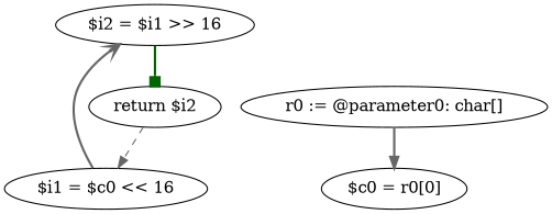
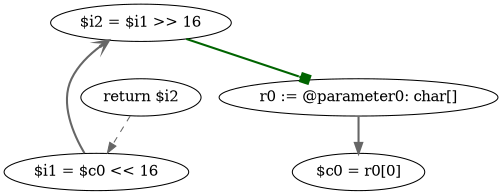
  digraph {
    edge [arrowhead=normal color=gray40 style=bold]
    "r0 := @parameter0: char[]"
    "$c0 = r0[0]"
    "$i1 = $c0 << 16"
    "$i2 = $i1 >> 16"
    "return $i2"
    "r0 := @parameter0: char[]" -> "$c0 = r0[0]"
    "$i1 = $c0 << 16" -> "$i2 = $i1 >> 16" [arrowhead=vee]
-   "$i2 = $i1 >> 16" -> "return $i2" [arrowhead=box color=darkgreen]
+   "$i2 = $i1 >> 16" -> "r0 := @parameter0: char[]" [arrowhead=box color=darkgreen]
    "return $i2" -> "$i1 = $c0 << 16" [style=dashed]
  }
